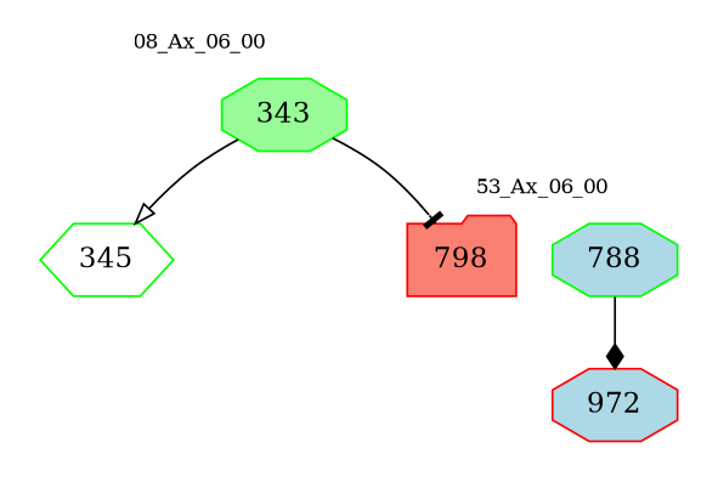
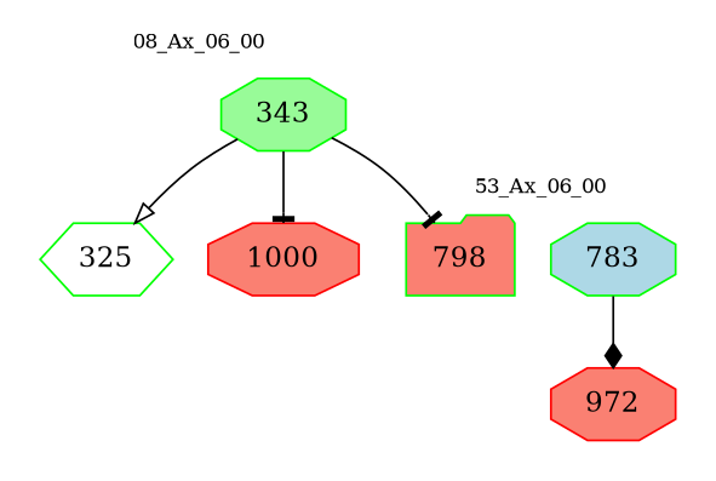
  digraph {
    node [color=green fillcolor=lightblue shape=octagon style=filled]
    edge [arrowhead=tee color=black]
-   n1 [label=788]
-   n2 [color=red fillcolor=salmon label=798 shape=folder]
-   n3 [color=red label=972]
+   n1 [label=783]
+   n2 [fillcolor=salmon label=798 shape=folder]
+   n3 [color=red fillcolor=salmon label=972]
    n4 [fillcolor=palegreen label=343]
-   n5 [fillcolor=white label=345 shape=hexagon]
+   n5 [fillcolor=white label=325 shape=hexagon]
+   n6 [color=red fillcolor=salmon label=1000]
    subgraph cluster_1 {
      color=white
      fontsize=10
      label="53_Ax_06_00"
      n1
      n2
      n3
    }
    subgraph cluster_2 {
      color=white
      fontsize=10
      label="08_Ax_06_00"
      n4
      n5
+     n6
    }
    n1 -> n3 [arrowhead=diamond]
    n4 -> n2
    n4 -> n5 [arrowhead=onormal]
+   n4 -> n6
  }
